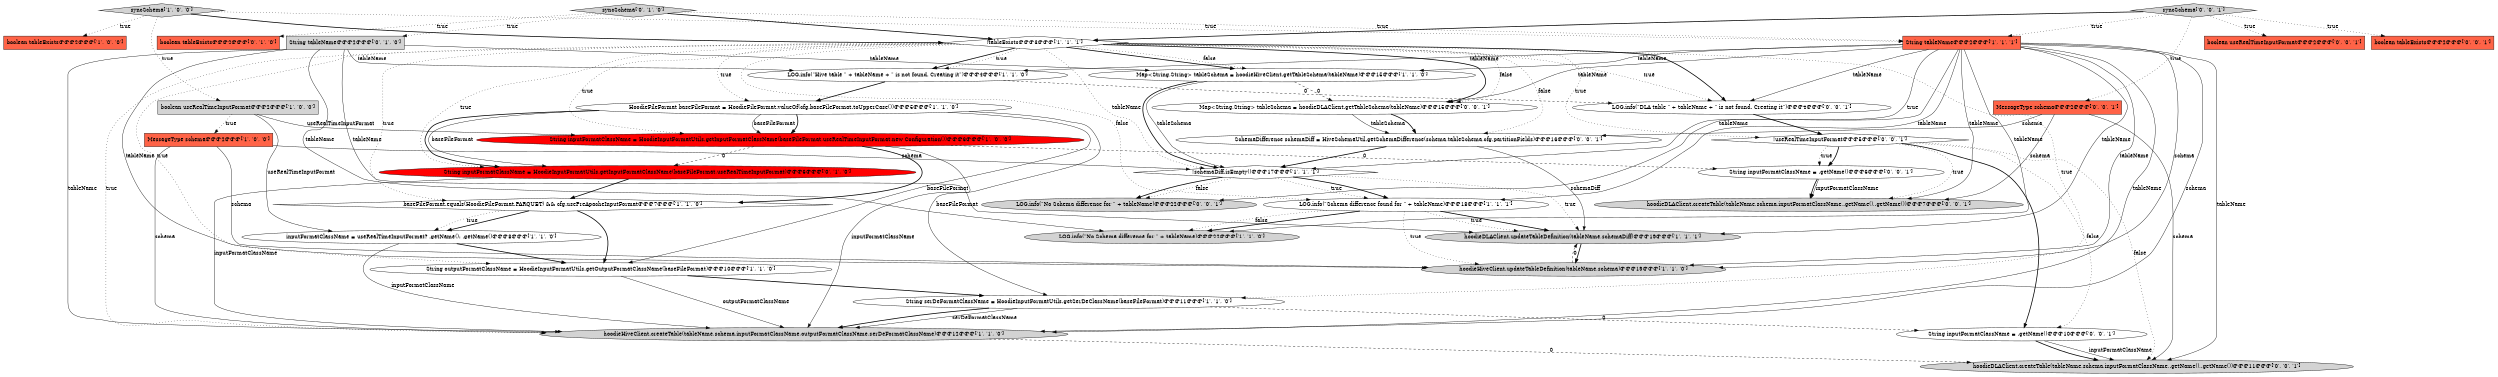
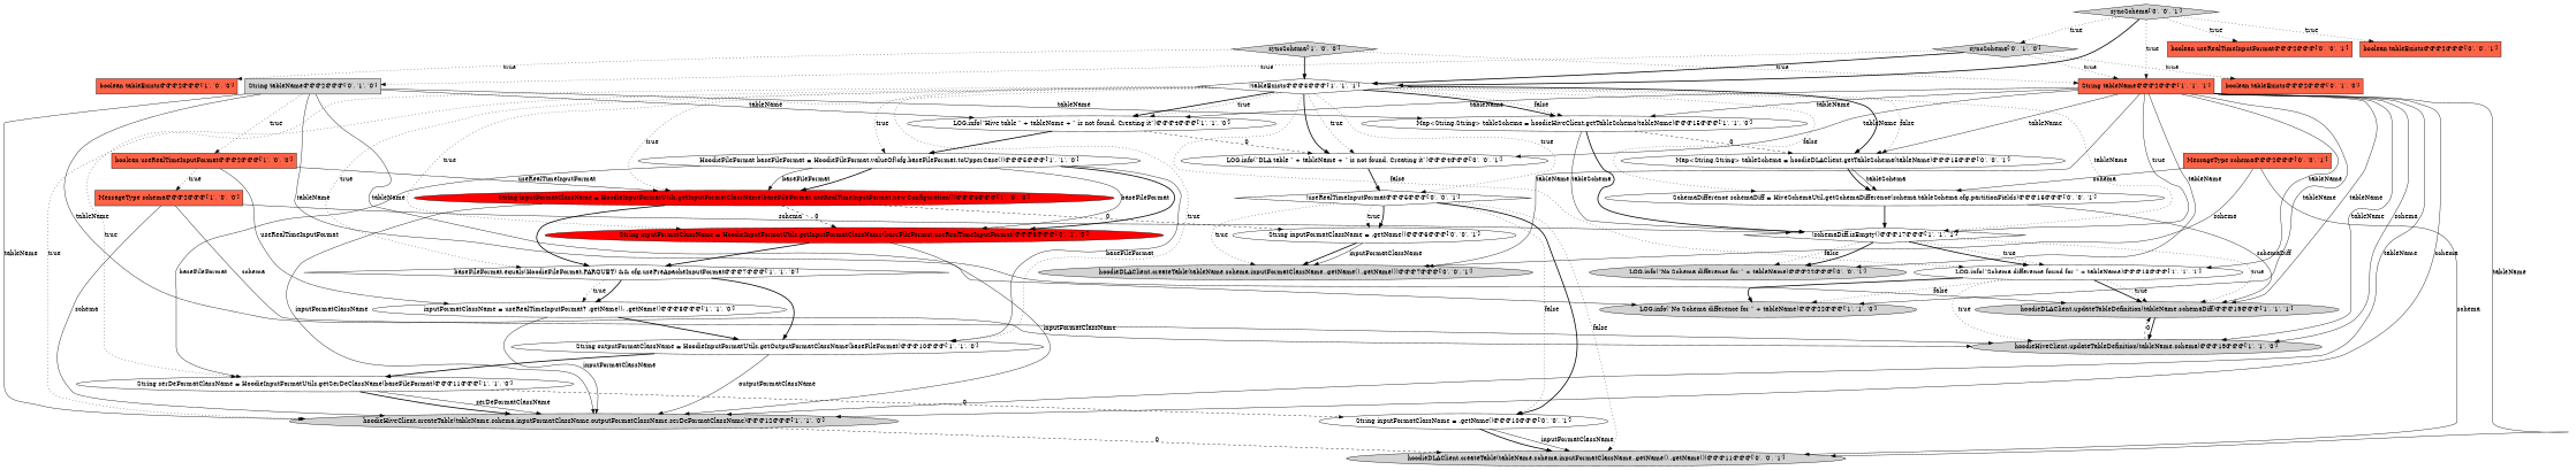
  digraph {
    fontname="DejaVu Serif"
    node [fillcolor=white fontname="DejaVu Serif" shape=ellipse style=filled]
    edge [fontname="DejaVu Serif" style=solid]
    n1 [fillcolor=lightgray label="LOG.info(\"No Schema difference for \" + tableName)@@@22@@@['0', '0', '1']"]
    n2 [label="inputFormatClassName = useRealTimeInputFormat? .getName(): .getName()@@@8@@@['1', '1', '0']"]
    n3 [label="String outputFormatClassName = HoodieInputFormatUtils.getOutputFormatClassName(baseFileFormat)@@@10@@@['1', '1', '0']"]
    n4 [fillcolor=lightgray label="hoodieHiveClient.createTable(tableName,schema,inputFormatClassName,outputFormatClassName,serDeFormatClassName)@@@12@@@['1', '1', '0']"]
    n5 [label="String serDeFormatClassName = HoodieInputFormatUtils.getSerDeClassName(baseFileFormat)@@@11@@@['1', '1', '0']"]
    n6 [fillcolor=lightgray label="hoodieDLAClient.createTable(tableName,schema,inputFormatClassName,.getName(),.getName())@@@11@@@['0', '0', '1']"]
    n7 [fillcolor=red label="String inputFormatClassName = HoodieInputFormatUtils.getInputFormatClassName(baseFileFormat,useRealTimeInputFormat)@@@6@@@['0', '1', '0']"]
    n8 [label="baseFileFormat.equals(HoodieFileFormat.PARQUET) && cfg.usePreApacheInputFormat@@@7@@@['1', '1', '0']" shape=diamond]
    n9 [fillcolor=tomato label="boolean tableExists@@@2@@@['0', '1', '0']" shape=box]
    n10 [label="!tableExists@@@3@@@['1', '1', '1']" shape=diamond]
    n11 [label="LOG.info(\"DLA table \" + tableName + \" is not found. Creating it\")@@@4@@@['0', '0', '1']"]
    n12 [label="!useRealTimeInputFormat@@@5@@@['0', '0', '1']" shape=diamond]
    n13 [fillcolor=red label="String inputFormatClassName = HoodieInputFormatUtils.getInputFormatClassName(baseFileFormat,useRealTimeInputFormat,new Configuration())@@@6@@@['1', '0', '0']"]
    n14 [label="!schemaDiff.isEmpty()@@@17@@@['1', '1', '1']" shape=diamond]
    n15 [label="Map<String,String> tableSchema = hoodieHiveClient.getTableSchema(tableName)@@@15@@@['1', '1', '0']"]
    n16 [label="LOG.info(\"Schema difference found for \" + tableName)@@@18@@@['1', '1', '1']"]
    n17 [label="LOG.info(\"Hive table \" + tableName + \" is not found. Creating it\")@@@4@@@['1', '1', '0']"]
    n18 [label="SchemaDifference schemaDiff = HiveSchemaUtil.getSchemaDifference(schema,tableSchema,cfg.partitionFields)@@@16@@@['0', '0', '1']"]
    n19 [label="HoodieFileFormat baseFileFormat = HoodieFileFormat.valueOf(cfg.baseFileFormat.toUpperCase())@@@5@@@['1', '1', '0']"]
    n20 [label="Map<String,String> tableSchema = hoodieDLAClient.getTableSchema(tableName)@@@15@@@['0', '0', '1']"]
    n21 [label="String inputFormatClassName = .getName()@@@10@@@['0', '0', '1']"]
    n22 [fillcolor=lightgray label="hoodieDLAClient.createTable(tableName,schema,inputFormatClassName,.getName(),.getName())@@@7@@@['0', '0', '1']"]
    n23 [label="String inputFormatClassName = .getName()@@@6@@@['0', '0', '1']"]
    n24 [fillcolor=lightgray label="hoodieDLAClient.updateTableDefinition(tableName,schemaDiff)@@@19@@@['1', '1', '1']"]
    n25 [fillcolor=lightgray label="LOG.info(\"No Schema difference for \" + tableName)@@@22@@@['1', '1', '0']"]
    n26 [fillcolor=lightgray label="hoodieHiveClient.updateTableDefinition(tableName,schema)@@@19@@@['1', '1', '0']"]
    n27 [fillcolor=lightgray label="String tableName@@@2@@@['0', '1', '0']" shape=box]
    n28 [fillcolor=tomato label="boolean useRealTimeInputFormat@@@2@@@['0', '0', '1']" shape=box]
    n29 [fillcolor=tomato label="MessageType schema@@@2@@@['1', '0', '0']" shape=box]
-   n30 [fillcolor=lightgray label="boolean useRealTimeInputFormat@@@2@@@['1', '0', '0']" shape=box]
+   n30 [fillcolor=tomato label="boolean useRealTimeInputFormat@@@2@@@['1', '0', '0']" shape=box]
    n31 [fillcolor=lightgray label="syncSchema['1', '0', '0']" shape=diamond]
    n32 [fillcolor=tomato label="String tableName@@@2@@@['1', '1', '1']" shape=box]
    n33 [fillcolor=tomato label="boolean tableExists@@@2@@@['1', '0', '0']" shape=box]
    n34 [fillcolor=lightgray label="syncSchema['0', '1', '0']" shape=diamond]
    n35 [fillcolor=tomato label="boolean tableExists@@@2@@@['0', '0', '1']" shape=box]
    n36 [fillcolor=tomato label="MessageType schema@@@2@@@['0', '0', '1']" shape=box]
    n37 [fillcolor=lightgray label="syncSchema['0', '0', '1']" shape=diamond]
    n2 -> n3 [style=bold]
    n2 -> n4 [label=inputFormatClassName]
    n3 -> n4 [label=outputFormatClassName]
    n3 -> n5 [style=bold]
    n4 -> n6 [label=0 style=dashed]
    n5 -> n4 [label=serDeFormatClassName]
    n5 -> n4 [style=bold]
    n5 -> n21 [label=0 style=dashed]
    n7 -> n4 [label=inputFormatClassName]
    n7 -> n8 [style=bold]
    n8 -> n2 [style=bold]
    n8 -> n2 [label=true style=dotted]
    n8 -> n3 [style=bold]
    n10 -> n3 [label=true style=dotted]
    n10 -> n4 [label=true style=dotted]
    n10 -> n5 [label=true style=dotted]
    n10 -> n7 [label=true style=dotted]
    n10 -> n8 [label=true style=dotted]
    n10 -> n11 [style=bold]
    n10 -> n11 [label=true style=dotted]
    n10 -> n12 [label=true style=dotted]
    n10 -> n13 [label=true style=dotted]
    n10 -> n14 [label=tableName style=dotted]
    n10 -> n15 [style=bold]
    n10 -> n15 [label=false style=dotted]
    n10 -> n16 [label=false style=dotted]
    n10 -> n17 [style=bold]
    n10 -> n17 [label=true style=dotted]
    n10 -> n18 [label=false style=dotted]
    n10 -> n19 [label=true style=dotted]
    n10 -> n20 [label=false style=dotted]
    n10 -> n20 [style=bold]
    n11 -> n12 [style=bold]
    n12 -> n6 [label=false style=dotted]
    n12 -> n21 [label=false style=dotted]
    n12 -> n21 [style=bold]
    n12 -> n22 [label=true style=dotted]
    n12 -> n23 [style=bold]
    n12 -> n23 [label=true style=dotted]
    n13 -> n4 [label=inputFormatClassName]
    n13 -> n7 [label=0 style=dashed]
    n13 -> n8 [style=bold]
    n13 -> n23 [label=0 style=dashed]
    n14 -> n1 [label=false style=dotted]
    n14 -> n1 [style=bold]
    n14 -> n16 [style=bold]
    n14 -> n16 [label=true style=dotted]
    n14 -> n24 [label=true style=dotted]
    n15 -> n14 [label=tableSchema]
    n15 -> n14 [style=bold]
    n15 -> n20 [label=0 style=dashed]
    n16 -> n24 [style=bold]
    n16 -> n24 [label=true style=dotted]
    n16 -> n25 [style=bold]
    n16 -> n25 [label=false style=dotted]
    n16 -> n26 [label=true style=dotted]
    n17 -> n11 [label=0 style=dashed]
    n17 -> n19 [style=bold]
    n18 -> n14 [style=bold]
    n18 -> n24 [label=schemaDiff]
    n19 -> n3 [label=baseFileFormat]
    n19 -> n5 [label=baseFileFormat]
    n19 -> n7 [label=baseFileFormat]
    n19 -> n7 [style=bold]
    n19 -> n13 [style=bold]
    n19 -> n13 [label=baseFileFormat]
    n20 -> n18 [label=tableSchema]
    n20 -> n18 [style=bold]
    n21 -> n6 [label=inputFormatClassName]
    n21 -> n6 [style=bold]
    n23 -> n22 [style=bold]
    n23 -> n22 [label=inputFormatClassName]
    n24 -> n26 [style=bold]
    n26 -> n24 [label=0 style=dashed]
    n27 -> n4 [label=tableName]
    n27 -> n15 [label=tableName]
    n27 -> n17 [label=tableName]
    n27 -> n24 [label=tableName]
    n27 -> n25 [label=tableName]
    n27 -> n26 [label=tableName]
    n29 -> n4 [label=schema]
    n29 -> n14 [label=schema]
    n29 -> n26 [label=schema]
    n30 -> n2 [label=useRealTimeInputFormat]
    n30 -> n13 [label=useRealTimeInputFormat]
    n30 -> n29 [label=true style=dotted]
    n31 -> n10 [style=bold]
-   n31 -> n30 [label=true style=dotted]
+   n27 -> n30 [label=true style=dotted]
    n31 -> n32 [label=true style=dotted]
    n31 -> n33 [label=true style=dotted]
    n32 -> n1 [label=tableName]
    n32 -> n4 [label=tableName]
    n32 -> n4 [label=schema]
    n32 -> n6 [label=tableName]
    n32 -> n11 [label=tableName]
    n32 -> n14 [label=true]
    n32 -> n15 [label=tableName]
    n32 -> n16 [label=tableName]
    n32 -> n17 [label=tableName]
    n32 -> n20 [label=tableName]
    n32 -> n22 [label=tableName]
    n32 -> n24 [label=tableName]
    n32 -> n25 [label=tableName]
    n32 -> n26 [label=tableName]
    n32 -> n26 [label=schema]
    n34 -> n9 [label=true style=dotted]
    n34 -> n10 [style=bold]
    n34 -> n27 [label=true style=dotted]
    n34 -> n32 [label=true style=dotted]
    n36 -> n6 [label=schema]
    n36 -> n18 [label=schema]
    n36 -> n22 [label=schema]
    n37 -> n10 [style=bold]
    n37 -> n28 [label=true style=dotted]
    n37 -> n32 [label=true style=dotted]
    n37 -> n35 [label=true style=dotted]
-   n37 -> n36 [label=true style=dotted]
+   n37 -> n34 [label=true style=dotted]
  }
